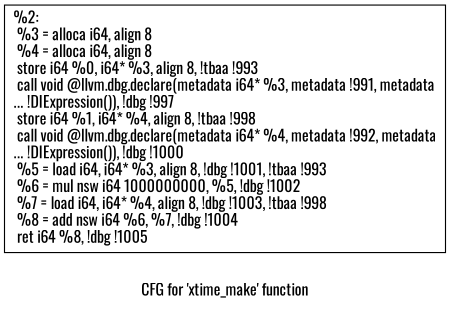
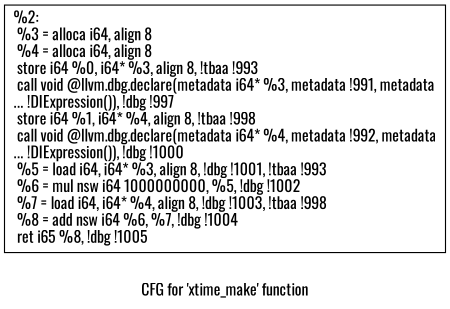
  digraph {
    label="CFG for 'xtime_make' function"
    fontname=Oswald
-   n1 [label="{%2:\l  %3 = alloca i64, align 8\l  %4 = alloca i64, align 8\l  store i64 %0, i64* %3, align 8, !tbaa !993\l  call void @llvm.dbg.declare(metadata i64* %3, metadata !991, metadata\l... !DIExpression()), !dbg !997\l  store i64 %1, i64* %4, align 8, !tbaa !998\l  call void @llvm.dbg.declare(metadata i64* %4, metadata !992, metadata\l... !DIExpression()), !dbg !1000\l  %5 = load i64, i64* %3, align 8, !dbg !1001, !tbaa !993\l  %6 = mul nsw i64 1000000000, %5, !dbg !1002\l  %7 = load i64, i64* %4, align 8, !dbg !1003, !tbaa !998\l  %8 = add nsw i64 %6, %7, !dbg !1004\l  ret i64 %8, !dbg !1005\l}" shape=record fontname=Oswald]
+   n1 [label="{%2:\l  %3 = alloca i64, align 8\l  %4 = alloca i64, align 8\l  store i64 %0, i64* %3, align 8, !tbaa !993\l  call void @llvm.dbg.declare(metadata i64* %3, metadata !991, metadata\l... !DIExpression()), !dbg !997\l  store i64 %1, i64* %4, align 8, !tbaa !998\l  call void @llvm.dbg.declare(metadata i64* %4, metadata !992, metadata\l... !DIExpression()), !dbg !1000\l  %5 = load i64, i64* %3, align 8, !dbg !1001, !tbaa !993\l  %6 = mul nsw i64 1000000000, %5, !dbg !1002\l  %7 = load i64, i64* %4, align 8, !dbg !1003, !tbaa !998\l  %8 = add nsw i64 %6, %7, !dbg !1004\l  ret i65 %8, !dbg !1005\l}" shape=record fontname=Oswald]
  }
